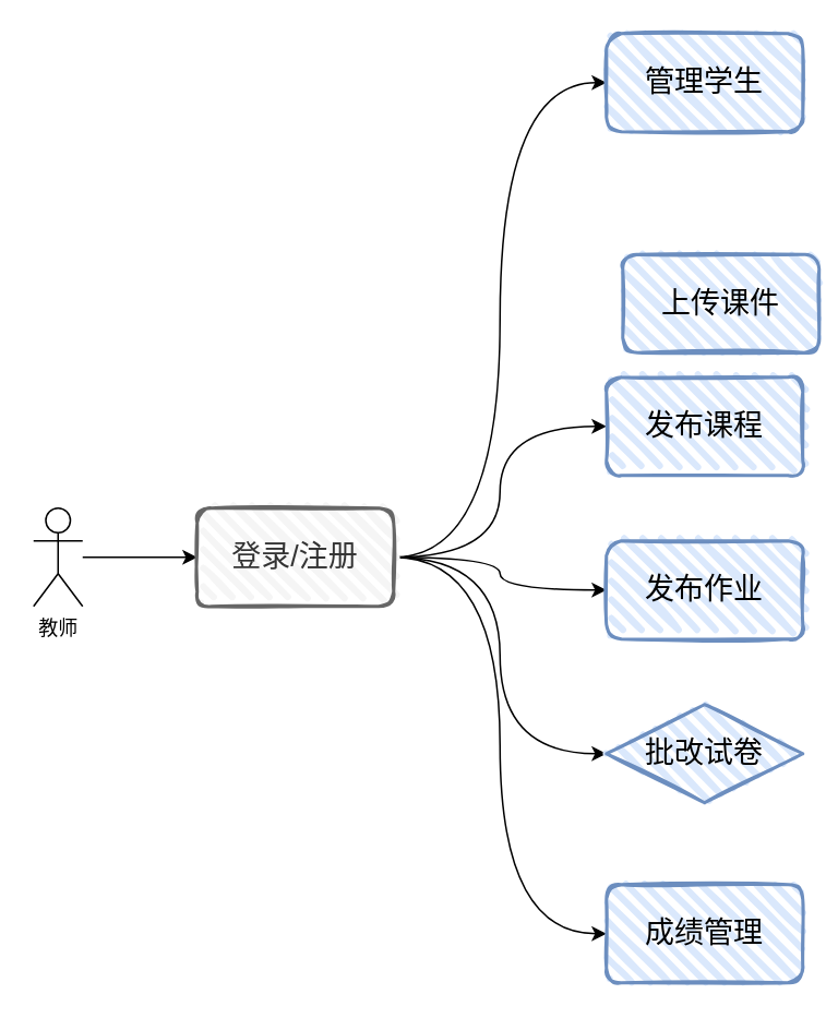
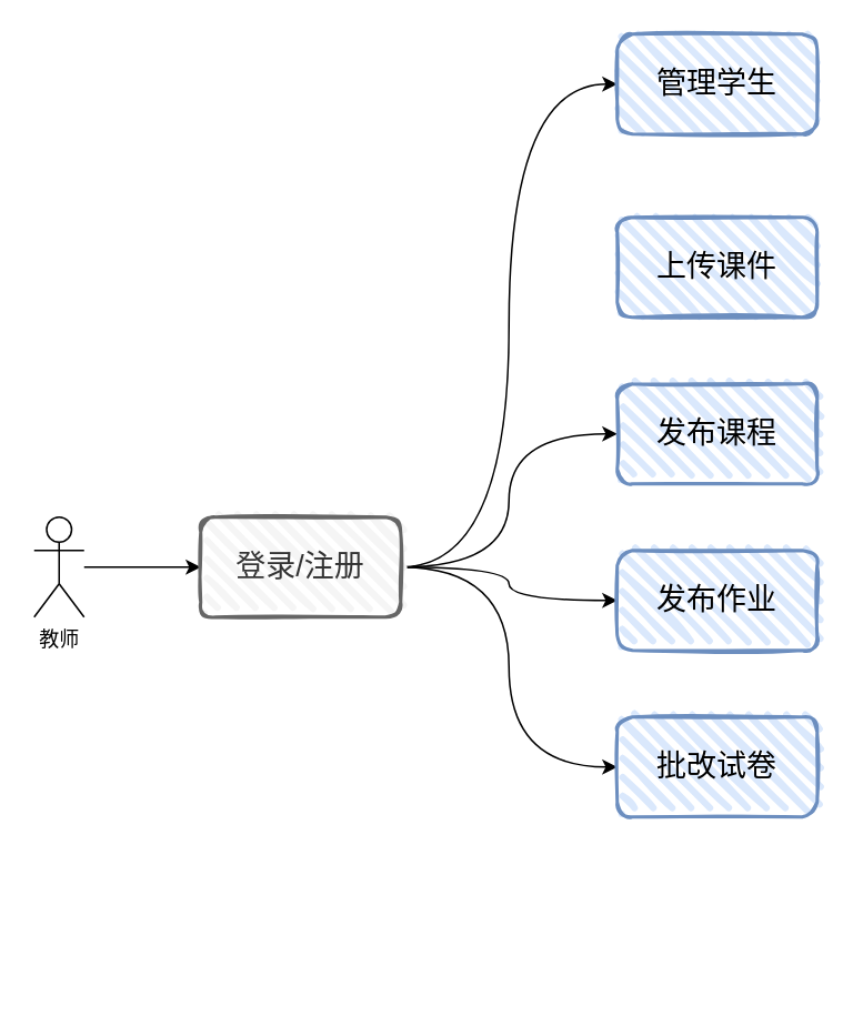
  <mxCell id="0" />
  <mxCell id="1" parent="0" />
  <mxCell id="2" style="edgeStyle=orthogonalEdgeStyle;rounded=0;orthogonalLoop=1;jettySize=auto;html=1;fontSize=18;" parent="1" source="3" target="9" edge="1"><mxGeometry relative="1" as="geometry" /></mxCell>
  <mxCell id="3" value="教师" style="shape=umlActor;verticalLabelPosition=bottom;verticalAlign=top;html=1;outlineConnect=0;" parent="1" vertex="1"><mxGeometry x="20" y="310" width="30" height="60" as="geometry" /></mxCell>
  <mxCell id="4" style="edgeStyle=orthogonalEdgeStyle;curved=1;rounded=0;orthogonalLoop=1;jettySize=auto;html=1;entryX=0;entryY=0.5;entryDx=0;entryDy=0;fontSize=18;" parent="1" source="9" target="11" edge="1"><mxGeometry relative="1" as="geometry" /></mxCell>
  <mxCell id="5" style="edgeStyle=orthogonalEdgeStyle;curved=1;rounded=0;orthogonalLoop=1;jettySize=auto;html=1;fontSize=18;" parent="1" source="9" target="12" edge="1"><mxGeometry relative="1" as="geometry" /></mxCell>
  <mxCell id="6" style="edgeStyle=orthogonalEdgeStyle;curved=1;rounded=0;orthogonalLoop=1;jettySize=auto;html=1;entryX=0;entryY=0.5;entryDx=0;entryDy=0;fontSize=18;" parent="1" source="9" target="13" edge="1"><mxGeometry relative="1" as="geometry" /></mxCell>
- <mxCell id="7" style="edgeStyle=orthogonalEdgeStyle;curved=1;rounded=0;orthogonalLoop=1;jettySize=auto;html=1;entryX=0;entryY=0.5;entryDx=0;entryDy=0;fontSize=18;" parent="1" source="9" target="15" edge="1"><mxGeometry relative="1" as="geometry" /></mxCell>
  <mxCell id="8" style="edgeStyle=orthogonalEdgeStyle;curved=1;rounded=0;orthogonalLoop=1;jettySize=auto;html=1;entryX=0;entryY=0.5;entryDx=0;entryDy=0;fontSize=18;" parent="1" source="9" target="14" edge="1"><mxGeometry relative="1" as="geometry" /></mxCell>
  <mxCell id="9" value="&lt;font style=&quot;font-size: 18px;&quot;&gt;登录/注册&lt;/font&gt;" style="rounded=1;whiteSpace=wrap;html=1;strokeWidth=2;fillWeight=4;hachureGap=8;hachureAngle=45;fillColor=#f5f5f5;sketch=1;fontColor=#333333;strokeColor=#666666;" parent="1" vertex="1"><mxGeometry x="120" y="310" width="120" height="60" as="geometry" /></mxCell>
- <mxCell id="10" value="&lt;span style=&quot;font-size: 18px;&quot;&gt;上传课件&lt;/span&gt;" style="rounded=1;whiteSpace=wrap;html=1;strokeWidth=2;fillWeight=4;hachureGap=8;hachureAngle=45;fillColor=#dae8fc;sketch=1;strokeColor=#6c8ebf;" parent="1" vertex="1"><mxGeometry x="380" y="155" width="120" height="60" as="geometry" /></mxCell>
+ <mxCell id="10" value="&lt;span style=&quot;font-size: 18px;&quot;&gt;上传课件&lt;/span&gt;" style="rounded=1;whiteSpace=wrap;html=1;strokeWidth=2;fillWeight=4;hachureGap=8;hachureAngle=45;fillColor=#dae8fc;sketch=1;strokeColor=#6c8ebf;" parent="1" vertex="1"><mxGeometry x="370" y="130" width="120" height="60" as="geometry" /></mxCell>
  <mxCell id="11" value="&lt;span style=&quot;font-size: 18px;&quot;&gt;发布课程&lt;/span&gt;" style="rounded=1;whiteSpace=wrap;html=1;strokeWidth=2;fillWeight=4;hachureGap=8;hachureAngle=45;fillColor=#dae8fc;sketch=1;strokeColor=#6c8ebf;" parent="1" vertex="1"><mxGeometry x="370" y="230" width="120" height="60" as="geometry" /></mxCell>
  <mxCell id="12" value="&lt;span style=&quot;font-size: 18px;&quot;&gt;发布作业&lt;/span&gt;" style="rounded=1;whiteSpace=wrap;html=1;strokeWidth=2;fillWeight=4;hachureGap=8;hachureAngle=45;fillColor=#dae8fc;sketch=1;strokeColor=#6c8ebf;" parent="1" vertex="1"><mxGeometry x="370" y="330" width="120" height="60" as="geometry" /></mxCell>
- <mxCell id="13" value="&lt;span style=&quot;font-size: 18px;&quot;&gt;批改试卷&lt;/span&gt;" style="rhombus;whiteSpace=wrap;html=1;strokeWidth=2;fillWeight=4;hachureGap=8;hachureAngle=45;fillColor=#dae8fc;sketch=1;strokeColor=#6c8ebf;" parent="1" vertex="1"><mxGeometry x="370" y="430" width="120" height="60" as="geometry" /></mxCell>
+ <mxCell id="13" value="&lt;span style=&quot;font-size: 18px;&quot;&gt;批改试卷&lt;/span&gt;" style="rounded=1;whiteSpace=wrap;html=1;strokeWidth=2;fillWeight=4;hachureGap=8;hachureAngle=45;fillColor=#dae8fc;sketch=1;strokeColor=#6c8ebf;" parent="1" vertex="1"><mxGeometry x="370" y="430" width="120" height="60" as="geometry" /></mxCell>
  <mxCell id="14" value="&lt;span style=&quot;font-size: 18px;&quot;&gt;管理学生&lt;/span&gt;" style="rounded=1;whiteSpace=wrap;html=1;strokeWidth=2;fillWeight=4;hachureGap=8;hachureAngle=45;fillColor=#dae8fc;sketch=1;strokeColor=#6c8ebf;" parent="1" vertex="1"><mxGeometry x="370" y="20" width="120" height="60" as="geometry" /></mxCell>
- <mxCell id="15" value="&lt;span style=&quot;font-size: 18px;&quot;&gt;成绩管理&lt;/span&gt;" style="rounded=1;whiteSpace=wrap;html=1;strokeWidth=2;fillWeight=4;hachureGap=8;hachureAngle=45;fillColor=#dae8fc;sketch=1;strokeColor=#6c8ebf;" parent="1" vertex="1"><mxGeometry x="370" y="540" width="120" height="60" as="geometry" /></mxCell>
